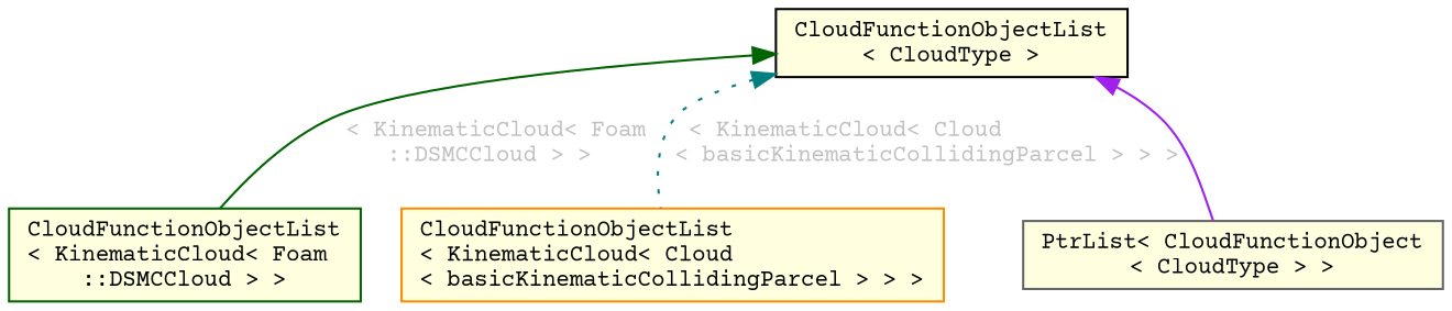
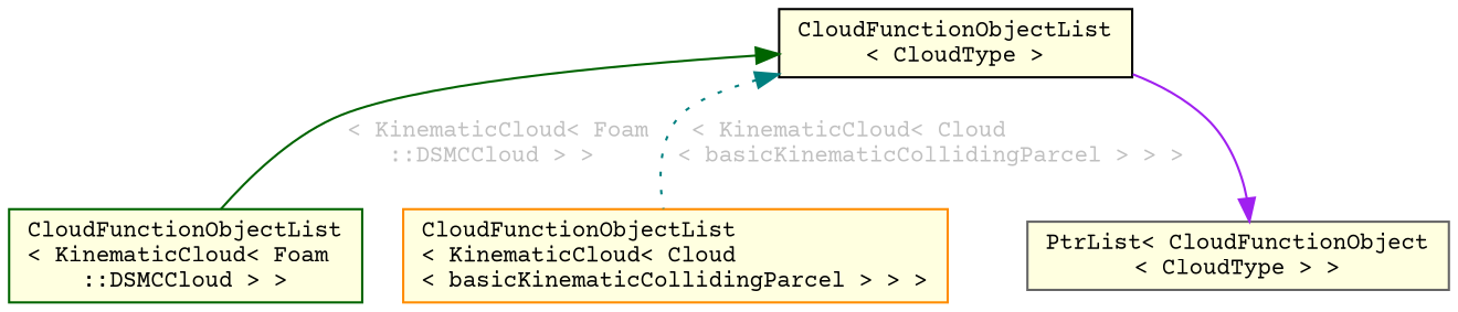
  digraph {
    fontname="Courier Prime"
    rankdir=TB
    node [fillcolor=lightyellow fontname="Courier Prime" fontsize=10 shape=box style=filled]
    edge [dir=back fontcolor=grey fontname="Courier Prime" fontsize=10 labelfontname=Helvetica labelfontsize=10 style=solid]
    n1 [color=black fontcolor=black height=0.2 label="CloudFunctionObjectList\l\< CloudType \>" width=0.4]
    n2 [color=darkgreen height=0.2 label="CloudFunctionObjectList\l\< KinematicCloud\< Foam\l::DSMCCloud \> \>" width=0.4]
    n3 [color=darkorange height=0.2 label="CloudFunctionObjectList\l\< KinematicCloud\< Cloud\l\< basicKinematicCollidingParcel \> \> \>" width=0.4]
    n4 [color=gray40 height=0.2 label="PtrList\< CloudFunctionObject\l\< CloudType \> \>" width=0.4]
    n1 -> n2 [color=darkgreen label=" \< KinematicCloud\< Foam\l::DSMCCloud \> \>"]
    n1 -> n3 [color=teal label=" \< KinematicCloud\< Cloud\l\< basicKinematicCollidingParcel \> \> \>" style=dotted]
-   n1 -> n4 [color=purple fontcolor=""]
+   n4 -> n1 [color=purple fontcolor=""]
  }
